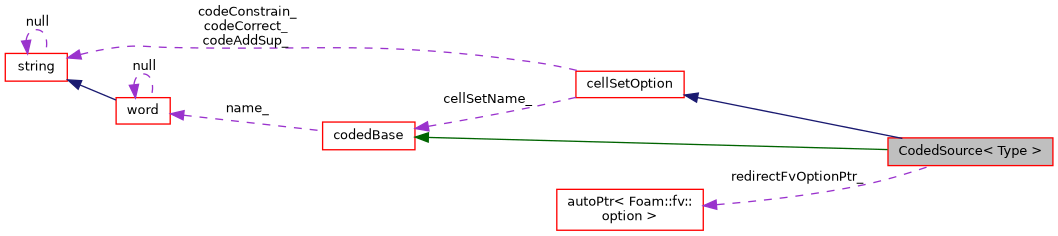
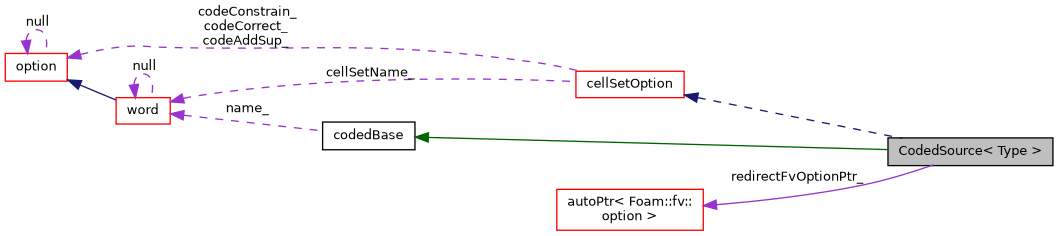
  digraph {
    rankdir=LR
    node [color=red fontname=Helvetica fontsize=10 shape=record]
    edge [color=darkorchid3 dir=back fontname=Helvetica fontsize=10 labelfontname=Helvetica labelfontsize=10 style=dashed]
-   n1 [fillcolor=grey75 fontcolor=black height=0.2 label="CodedSource\< Type \>" style=filled width=0.4]
+   n1 [color=black fillcolor=grey75 fontcolor=black height=0.2 label="CodedSource\< Type \>" style=filled width=0.4]
    n2 [height=0.2 label=cellSetOption width=0.4]
    n3 [height=0.2 label=word width=0.4]
-   n4 [height=0.2 label=codedBase width=0.4]
-   n5 [height=0.2 label=string width=0.4]
+   n4 [color=black height=0.2 label=codedBase width=0.4]
+   n5 [height=0.2 label=option width=0.4]
    n6 [height=0.2 label="autoPtr\< Foam::fv::\loption \>" width=0.4]
-   n2 -> n1 [color=midnightblue style=solid]
-   n4 -> n2 [label=" cellSetName_"]
+   n2 -> n1 [color=midnightblue]
+   n3 -> n2 [label=" cellSetName_"]
    n3 -> n3 [label=" null"]
    n3 -> n4 [label=" name_"]
    n4 -> n1 [color=darkgreen style=solid]
    n5 -> n2 [label=" codeConstrain_\ncodeCorrect_\ncodeAddSup_"]
    n5 -> n3 [color=midnightblue style=solid]
    n5 -> n5 [label=" null"]
-   n6 -> n1 [label=" redirectFvOptionPtr_"]
+   n6 -> n1 [label=" redirectFvOptionPtr_" style=solid]
  }
